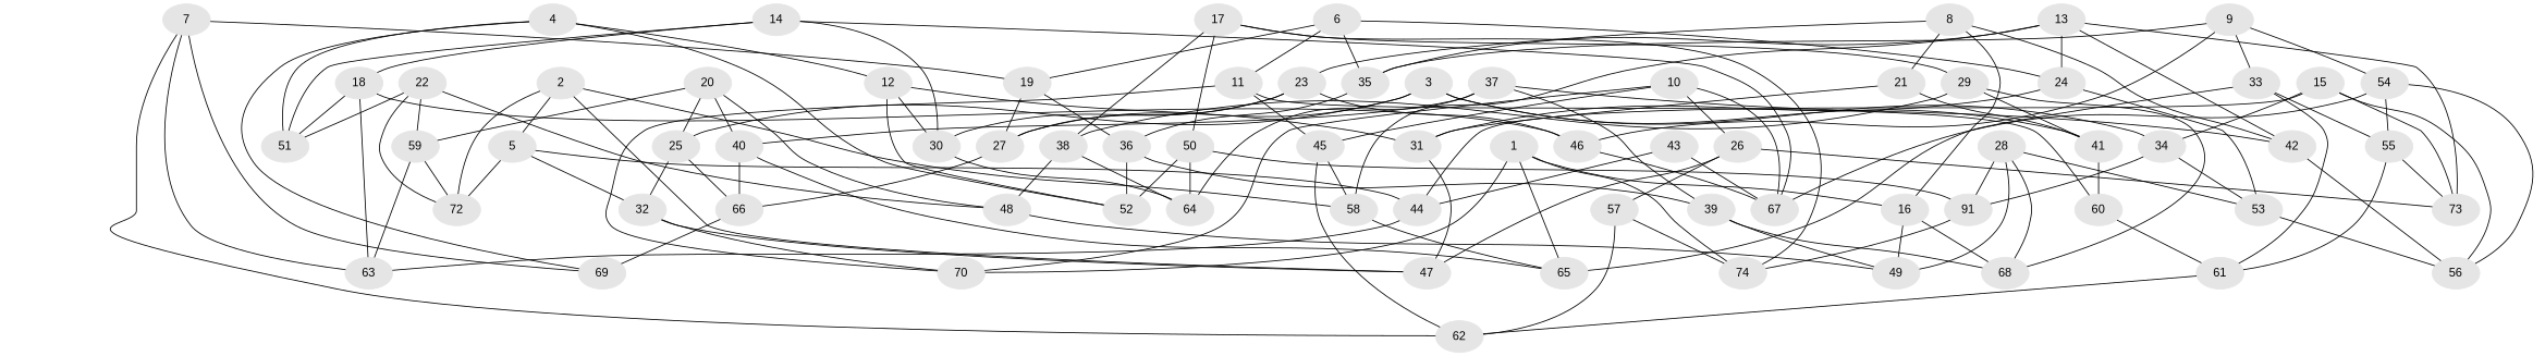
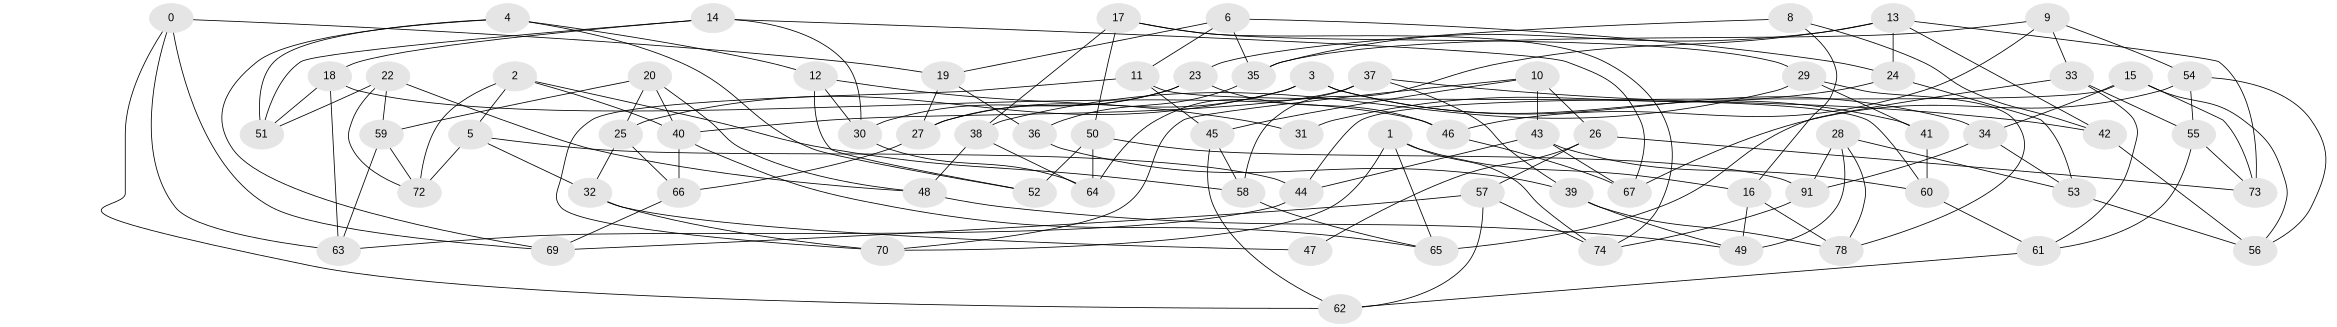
  graph {
    fontname="Liberation Sans"
    node [color=gray90 fontname="Liberation Sans" style=filled]
    edge [fontname="Liberation Sans"]
    1
    16
    65
    70
    74
    49
-   68
+   68 [label=78]
    2
    5
    47
    58
    72
    32
    44
    3
    25
    27
    34
    41
    66
    53
    n22 [label=91]
    60
    4
    12
    51
    52
    69
    30
    31
    63
    6
    11
    19
    24
    35
    45
    36
-   7
+   7 [label=0]
    62
    8
-   21
    23
    42
    46
    56
    9
    33
    54
    55
    61
    67
    10
    26
    43
    73
    57
    64
    13
    14
    18
    15
    17
    29
    38
    50
    48
    39
    20
    40
    59
    22
    28
    37
    1 -- 16
    1 -- 65
    1 -- 70
    1 -- 74
    16 -- 49
    16 -- 68
    2 -- 5
-   2 -- 47
+   2 -- 40
    2 -- 58
    2 -- 72
    5 -- 72
    5 -- 32
    5 -- 44
    58 -- 65
    32 -- 70
    32 -- 47
    44 -- 63
    3 -- 25
    3 -- 27
    3 -- 34
    3 -- 41
    25 -- 32
    25 -- 66
    27 -- 66
    34 -- 53
    34 -- n22
    41 -- 60
    66 -- 69
    53 -- 56
    n22 -- 74
    60 -- 61
    4 -- 12
    4 -- 51
    4 -- 52
    4 -- 69
    12 -- 52
    12 -- 30
    12 -- 31
    30 -- 64
-   31 -- 47
    6 -- 11
    6 -- 19
    6 -- 24
    6 -- 35
    11 -- 70
    11 -- 60
    11 -- 45
    19 -- 27
    19 -- 36
    24 -- 53
    24 -- 31
    35 -- 36
    45 -- 58
    45 -- 62
-   36 -- 52
    36 -- 39
    7 -- 69
    7 -- 63
    7 -- 19
    7 -- 62
    8 -- 16
-   8 -- 21
    8 -- 23
    8 -- 42
-   21 -- 41
-   21 -- 31
    23 -- 27
    23 -- 30
    23 -- 46
    42 -- 56
    46 -- 67
    9 -- 35
    9 -- 46
    9 -- 33
    9 -- 54
    33 -- 65
    33 -- 55
    33 -- 61
    54 -- 56
    54 -- 55
    54 -- 67
    55 -- 61
    55 -- 73
    61 -- 62
    10 -- 70
    10 -- 45
    10 -- 26
-   10 -- 67
+   10 -- 43
    26 -- 47
    26 -- 73
    26 -- 57
    43 -- 44
+   43 -- 60
    43 -- 67
    57 -- 74
+   57 -- 69
    57 -- 62
    13 -- 58
    13 -- 24
    13 -- 35
    13 -- 42
    13 -- 73
    14 -- 51
    14 -- 30
    14 -- 67
    14 -- 18
    18 -- 51
    18 -- 63
    18 -- 46
    15 -- 44
    15 -- 34
    15 -- 56
    15 -- 73
    17 -- 74
    17 -- 29
    17 -- 38
    17 -- 50
    29 -- 68
    29 -- 41
    29 -- 38
    38 -- 64
    38 -- 48
    50 -- n22
    50 -- 52
    50 -- 64
    48 -- 49
    39 -- 49
    39 -- 68
    20 -- 25
    20 -- 48
    20 -- 40
    20 -- 59
    40 -- 65
    40 -- 66
    59 -- 72
    59 -- 63
    22 -- 72
    22 -- 51
    22 -- 48
    22 -- 59
    28 -- 49
    28 -- 68
    28 -- 53
    28 -- n22
    37 -- 42
    37 -- 64
    37 -- 39
    37 -- 40
  }
